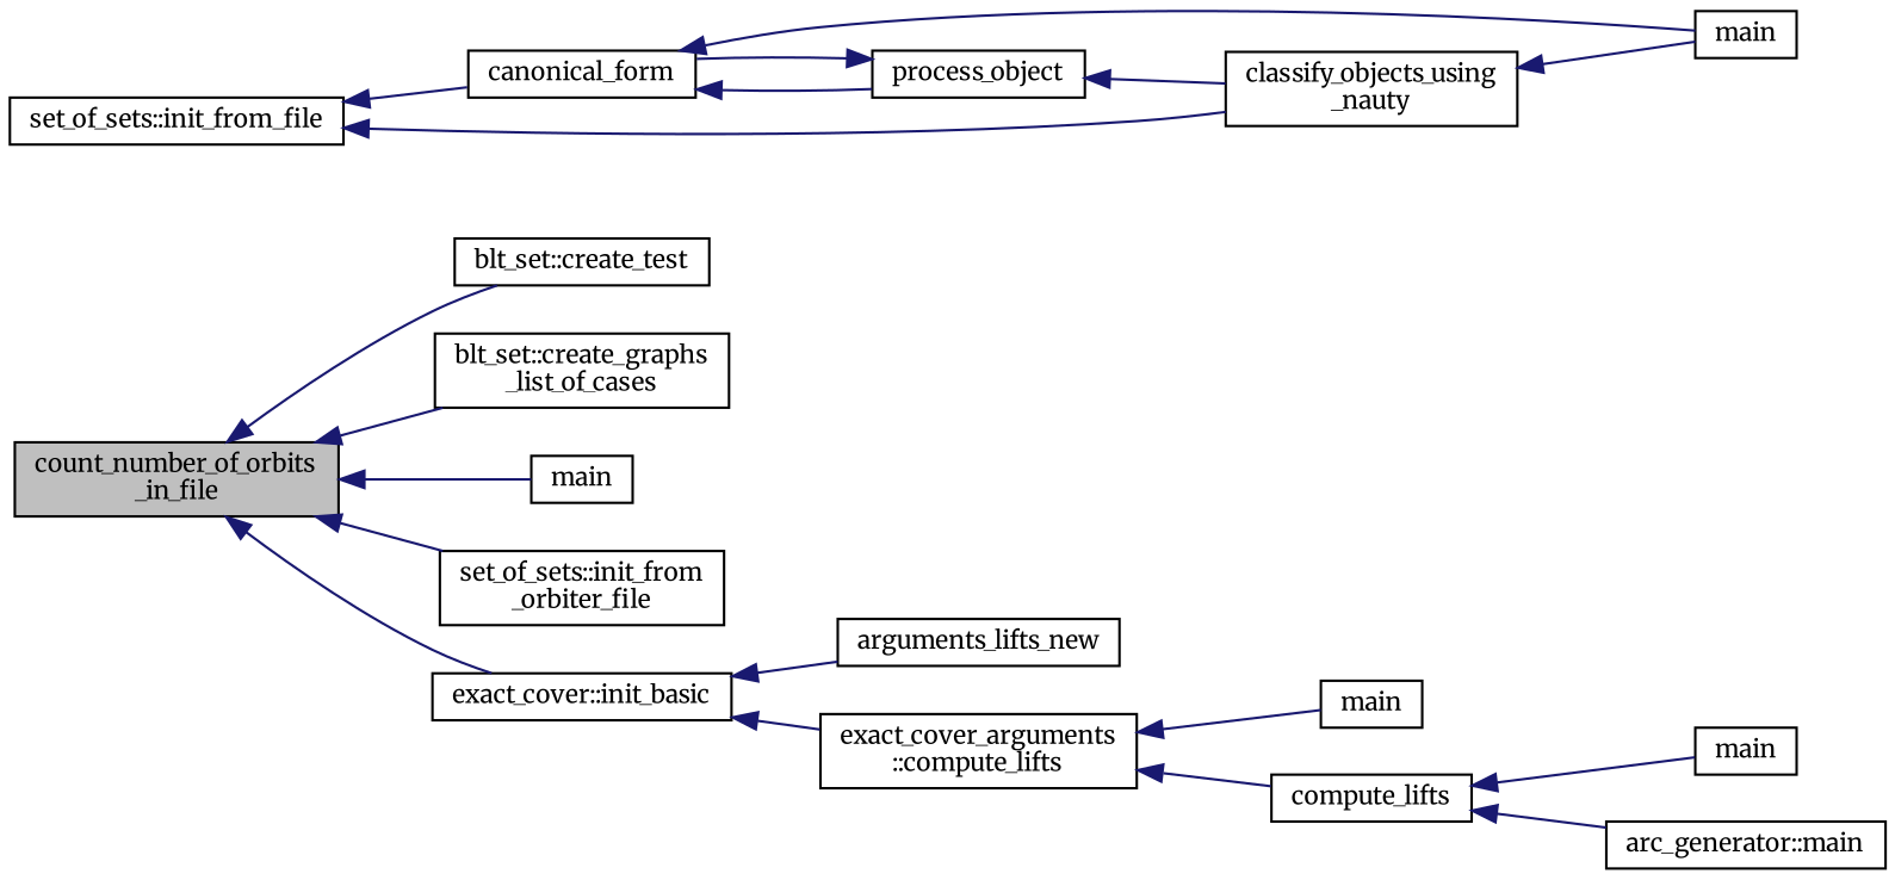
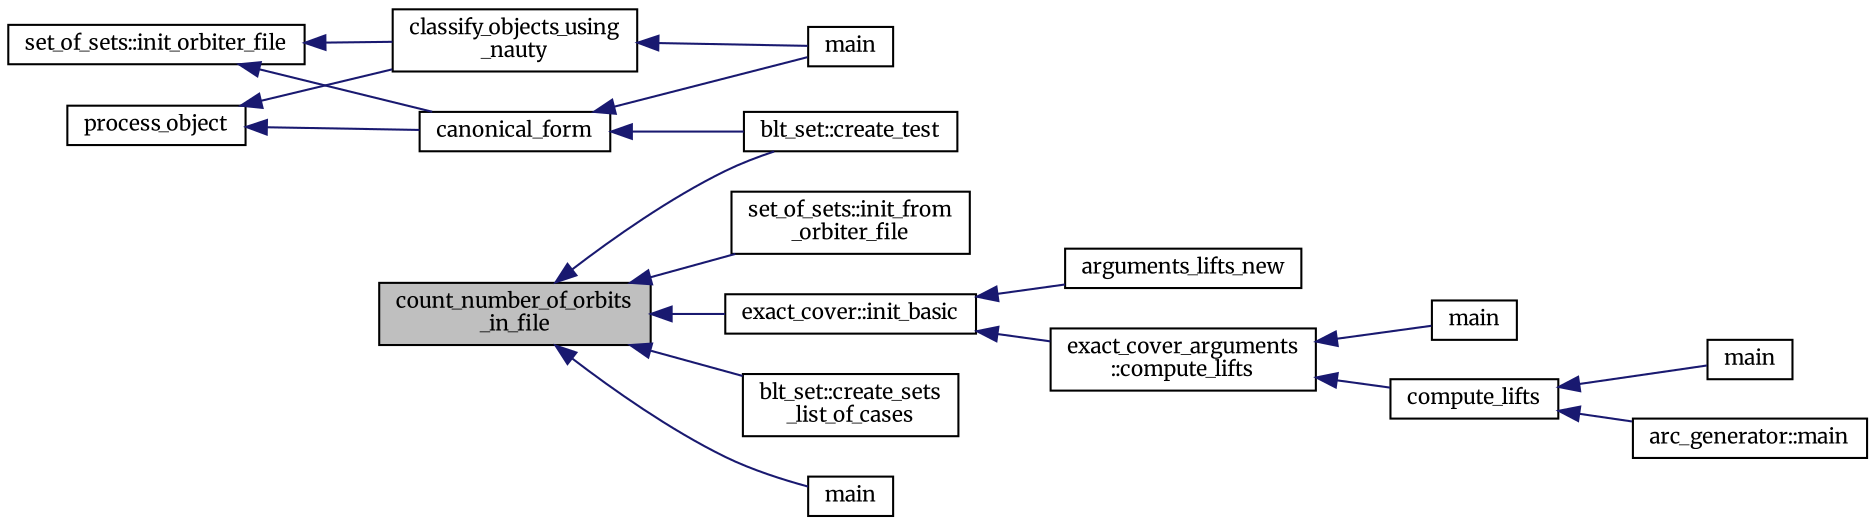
  digraph {
    fontname=Merriweather
    rankdir=LR
    node [color=black fillcolor=white fontname=Merriweather fontsize=10 shape=record style=filled]
    edge [color=midnightblue dir=back fontname=Merriweather fontsize=10 labelfontname=Helvetica labelfontsize=10 style=solid]
    n1 [fillcolor=grey75 fontcolor=black height=0.2 label="count_number_of_orbits\l_in_file" width=0.4]
    n2 [height=0.2 label="blt_set::create_test" width=0.4]
-   n3 [height=0.2 label="blt_set::create_graphs\l_list_of_cases" width=0.4]
+   n3 [height=0.2 label="blt_set::create_sets\l_list_of_cases" width=0.4]
    n4 [height=0.2 label=main width=0.4]
    n5 [height=0.2 label="set_of_sets::init_from\l_orbiter_file" width=0.4]
    n6 [height=0.2 label="exact_cover::init_basic" width=0.4]
    n7 [height=0.2 label=arguments_lifts_new width=0.4]
    n8 [height=0.2 label="exact_cover_arguments\l::compute_lifts" width=0.4]
    n9 [height=0.2 label=main width=0.4]
-   n10 [height=0.2 label="set_of_sets::init_from_file" width=0.4]
+   n10 [height=0.2 label="set_of_sets::init_orbiter_file" width=0.4]
    n11 [height=0.2 label=canonical_form width=0.4]
    n12 [height=0.2 label="classify_objects_using\l_nauty" width=0.4]
    n13 [height=0.2 label=process_object width=0.4]
    n14 [height=0.2 label=main width=0.4]
    n15 [height=0.2 label=compute_lifts width=0.4]
    n16 [height=0.2 label=main width=0.4]
    n17 [height=0.2 label="arc_generator::main" width=0.4]
    n1 -> n2
    n1 -> n3
    n1 -> n4
    n1 -> n5
    n1 -> n6
    n6 -> n7
    n6 -> n8
    n8 -> n14
    n8 -> n15
    n10 -> n11
    n10 -> n12
    n11 -> n9
-   n11 -> n13
+   n11 -> n2
    n12 -> n9
    n13 -> n11
    n13 -> n12
    n15 -> n16
    n15 -> n17
  }
